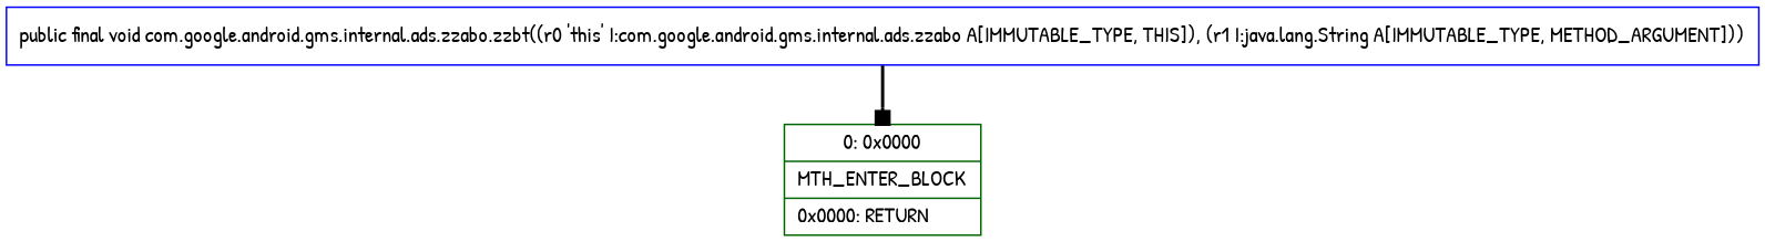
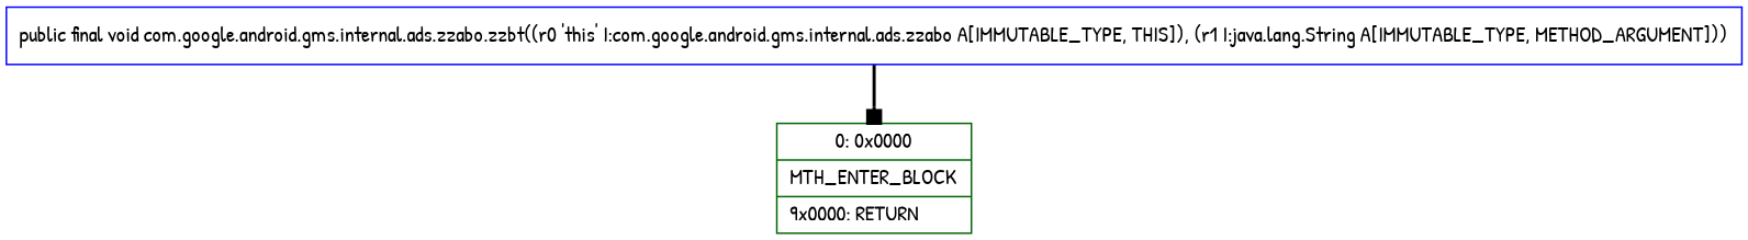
  digraph {
    fontname="Patrick Hand"
    node [shape=record fontname="Patrick Hand"]
-   n1 [label="{0\:\ 0x0000|MTH_ENTER_BLOCK\l|0x0000: RETURN   \l}" color=darkgreen]
+   n1 [label="{0\:\ 0x0000|MTH_ENTER_BLOCK\l|9x0000: RETURN   \l}" color=darkgreen]
    n2 [label="{public final void com.google.android.gms.internal.ads.zzabo.zzbt((r0 'this' I:com.google.android.gms.internal.ads.zzabo A[IMMUTABLE_TYPE, THIS]), (r1 I:java.lang.String A[IMMUTABLE_TYPE, METHOD_ARGUMENT])) }" color=blue]
    n2 -> n1 [style=bold arrowhead=box fontname="Patrick Hand"]
  }
